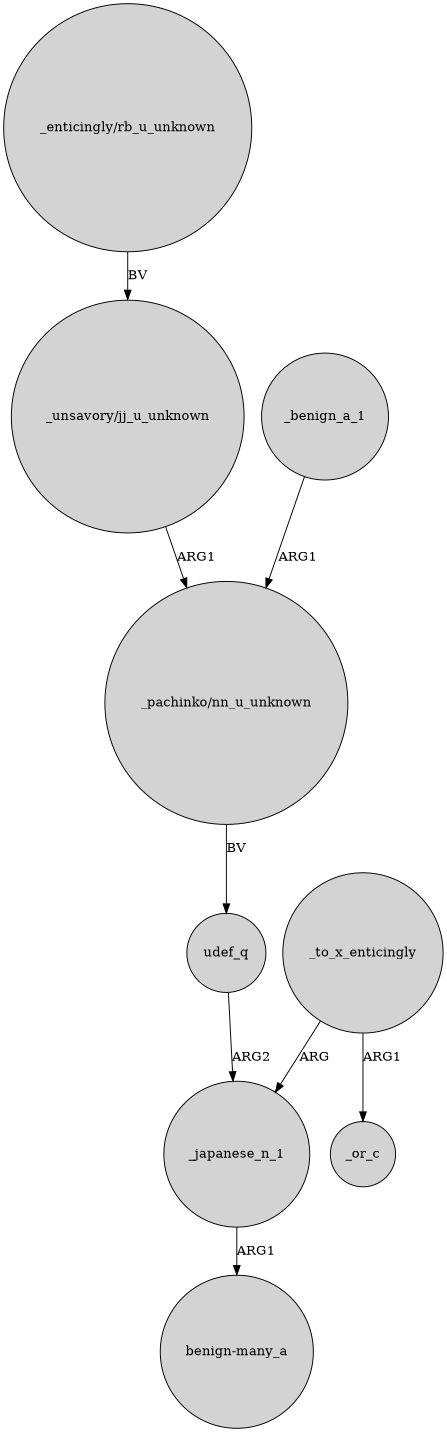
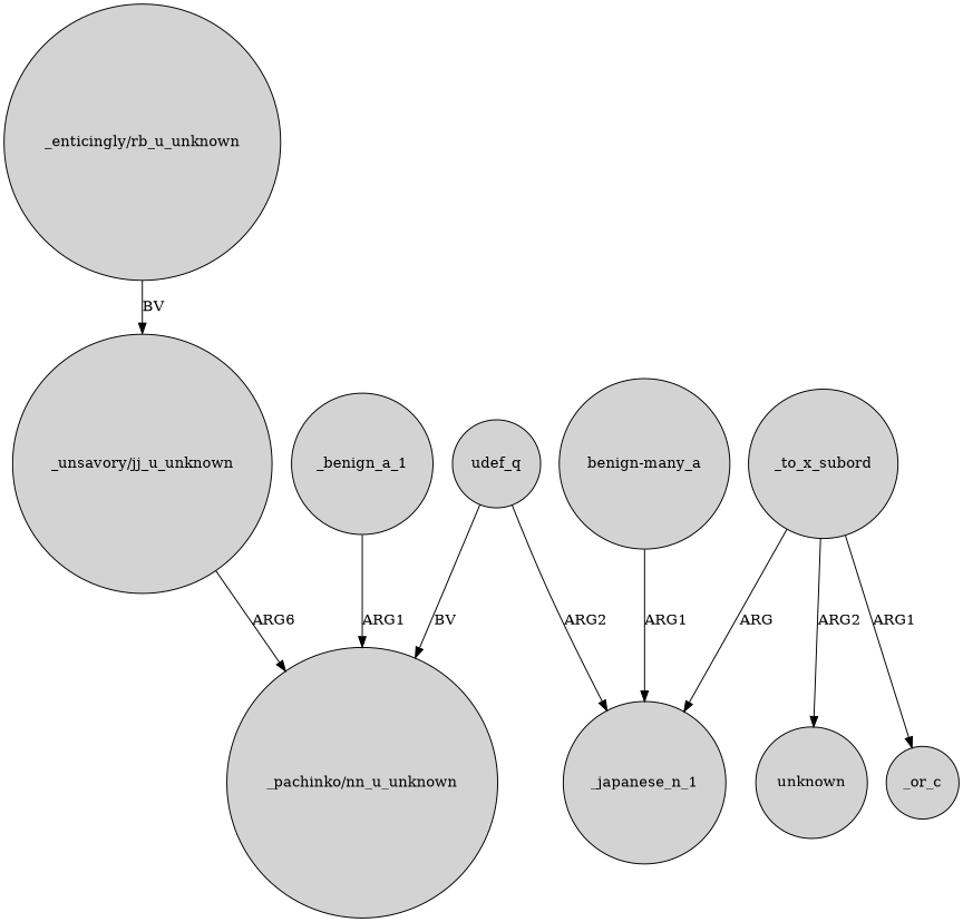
  digraph {
    node [shape=circle style=filled]
    "_enticingly/rb_u_unknown"
    "_unsavory/jj_u_unknown"
    "_pachinko/nn_u_unknown"
    n4 [label="benign-many_a"]
    _japanese_n_1
-   _to_x_subord [label=_to_x_enticingly]
+   _to_x_subord
+   unknown
    _or_c
    _benign_a_1
    udef_q
    "_enticingly/rb_u_unknown" -> "_unsavory/jj_u_unknown" [label=BV]
-   "_unsavory/jj_u_unknown" -> "_pachinko/nn_u_unknown" [label=ARG1]
-   _japanese_n_1 -> n4 [label=ARG1]
+   "_unsavory/jj_u_unknown" -> "_pachinko/nn_u_unknown" [label=ARG6]
+   n4 -> _japanese_n_1 [label=ARG1]
    _to_x_subord -> _japanese_n_1 [label=ARG]
+   _to_x_subord -> unknown [label=ARG2]
    _to_x_subord -> _or_c [label=ARG1]
    _benign_a_1 -> "_pachinko/nn_u_unknown" [label=ARG1]
-   "_pachinko/nn_u_unknown" -> udef_q [label=BV]
+   udef_q -> "_pachinko/nn_u_unknown" [label=BV]
    udef_q -> _japanese_n_1 [label=ARG2]
  }
